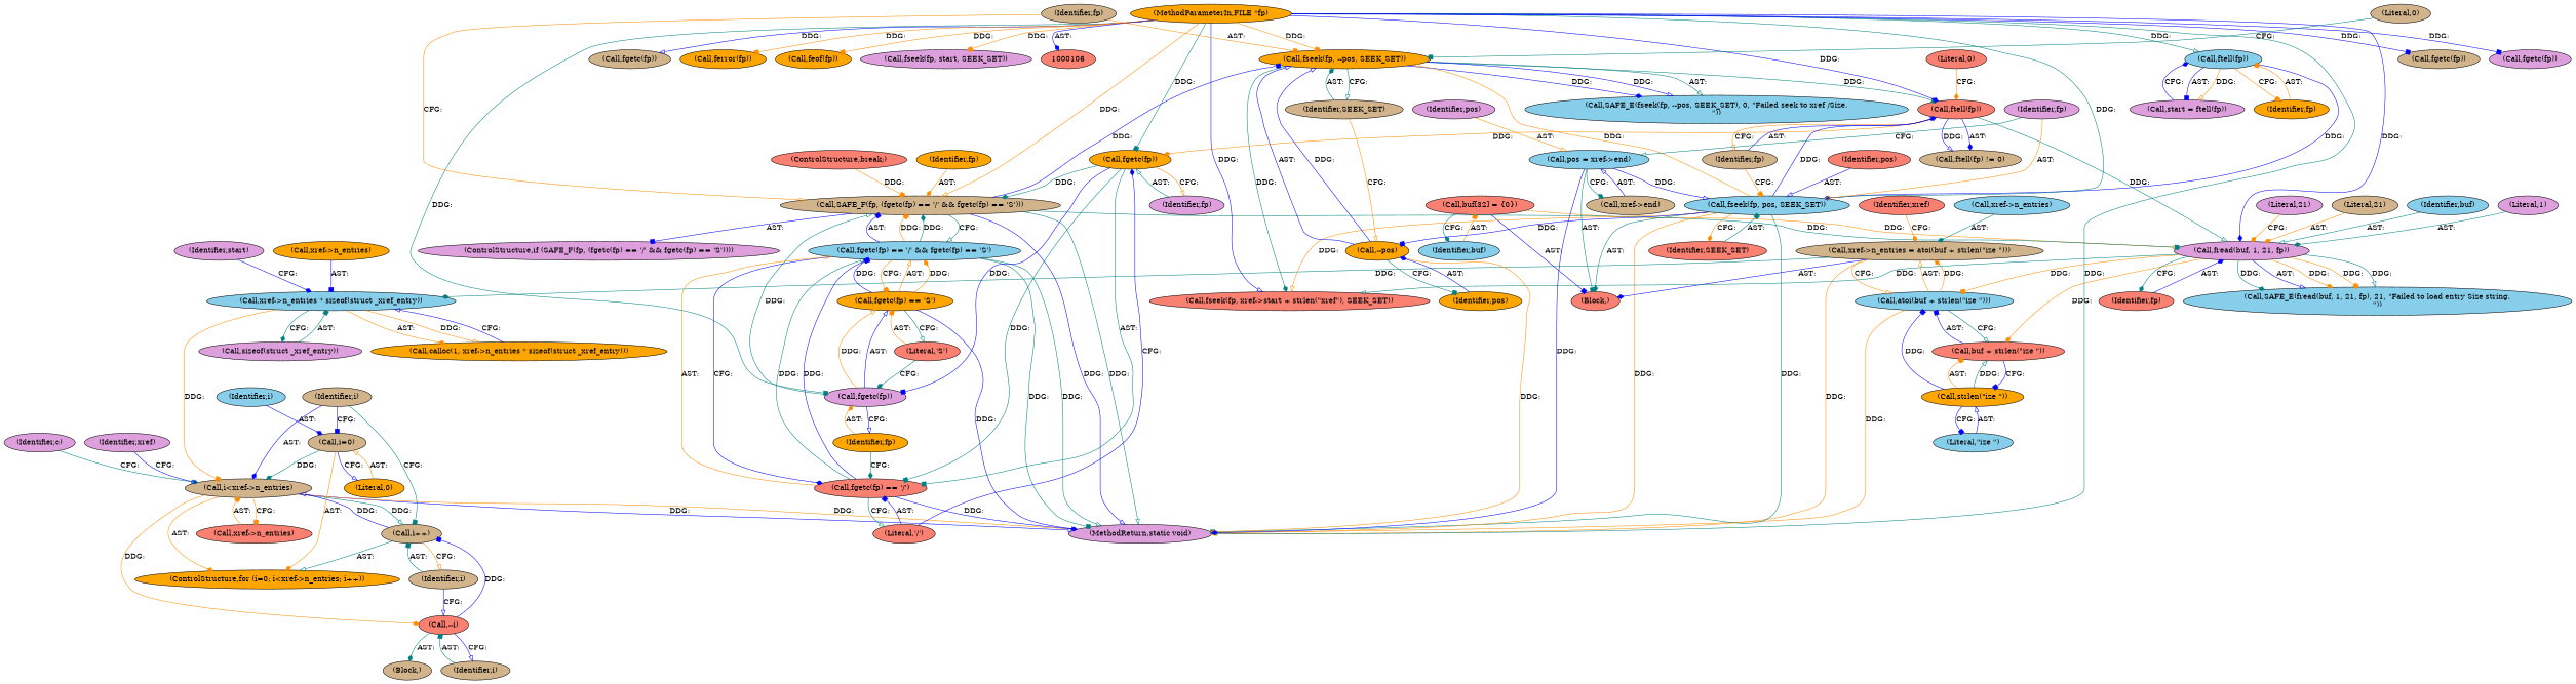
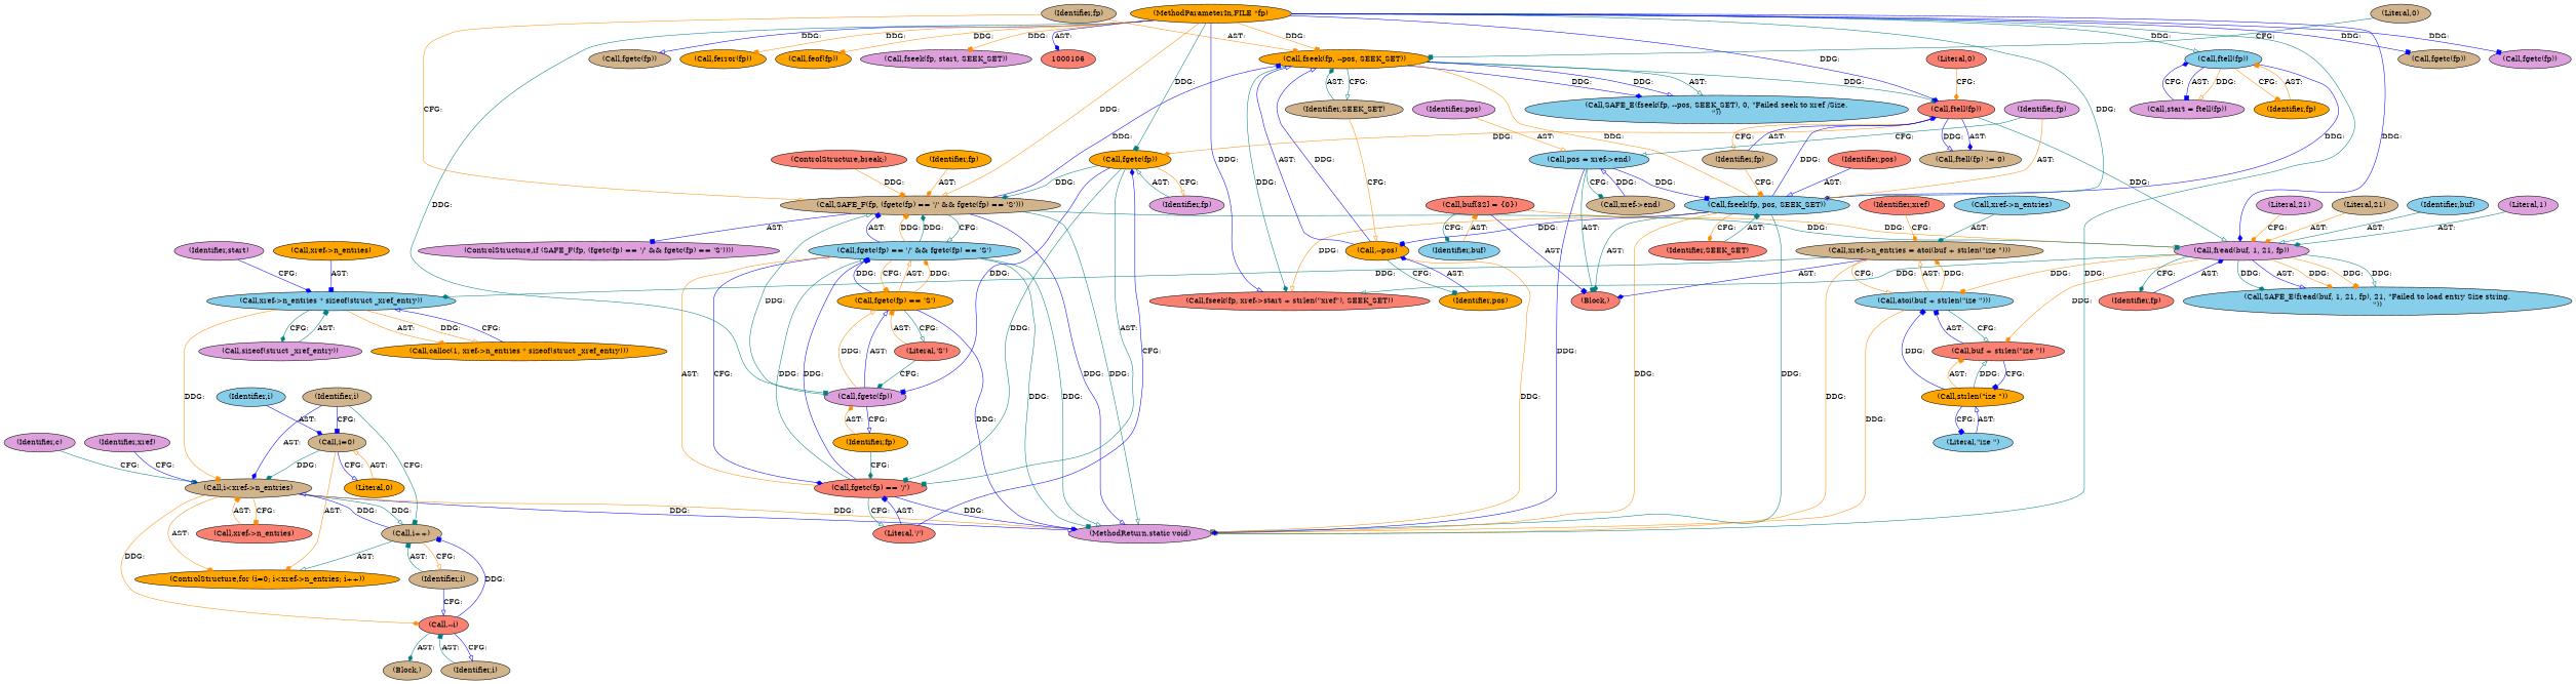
  digraph {
    node [fillcolor=tan style=filled]
    edge [arrowhead=onormal color=blue]
    n1 [label="(Call,i<xref->n_entries)"]
    n2 [label="(Call,i++)"]
    n3 [fillcolor=salmon label="(Call,--i)"]
    n4 [fillcolor=orange label="(ControlStructure,for (i=0; i<xref->n_entries; i++))"]
    n5 [fillcolor=salmon label="(Call,xref->n_entries)"]
    n6 [fillcolor=plum label="(MethodReturn,static void)"]
    n7 [label="(Identifier,i)"]
    n8 [label="(Block,)"]
    n9 [label="(Identifier,i)"]
    n10 [label="(Call,i=0)"]
    n11 [fillcolor=orange label="(Literal,0)"]
    n12 [fillcolor=skyblue label="(Call,xref->n_entries * sizeof(struct _xref_entry))"]
    n13 [fillcolor=plum label="(Call,sizeof(struct _xref_entry))"]
    n14 [fillcolor=orange label="(Call,calloc(1, xref->n_entries * sizeof(struct _xref_entry)))"]
    n15 [label="(Call,xref->n_entries = atoi(buf + strlen(\"ize \")))"]
    n16 [fillcolor=skyblue label="(Call,atoi(buf + strlen(\"ize \")))"]
    n17 [fillcolor=salmon label="(Block,)"]
    n18 [fillcolor=salmon label="(Call,buf + strlen(\"ize \"))"]
    n19 [fillcolor=orange label="(Call,strlen(\"ize \"))"]
    n20 [fillcolor=plum label="(Call,fread(buf, 1, 21, fp))"]
    n21 [fillcolor=salmon label="(Call,fseek(fp, xref->start + strlen(\"xref\"), SEEK_SET))"]
    n22 [fillcolor=skyblue label="(Call,SAFE_E(fread(buf, 1, 21, fp), 21, \"Failed to load entry Size string.\n\"))"]
    n23 [fillcolor=salmon label="(Identifier,fp)"]
    n24 [fillcolor=salmon label="(Call,buf[32] = {0})"]
    n25 [fillcolor=skyblue label="(Identifier,buf)"]
    n26 [label="(Call,SAFE_F(fp, (fgetc(fp) == '/' && fgetc(fp) == 'S')))"]
    n27 [fillcolor=orange label="(Call,fseek(fp, --pos, SEEK_SET))"]
    n28 [fillcolor=skyblue label="(Call,fgetc(fp) == '/' && fgetc(fp) == 'S')"]
    n29 [fillcolor=plum label="(ControlStructure,if (SAFE_F(fp, (fgetc(fp) == '/' && fgetc(fp) == 'S'))))"]
    n30 [fillcolor=salmon label="(Call,ftell(fp))"]
    n31 [fillcolor=skyblue label="(Call,SAFE_E(fseek(fp, --pos, SEEK_SET), 0, \"Failed seek to xref /Size.\n\"))"]
    n32 [label="(Identifier,SEEK_SET)"]
    n33 [fillcolor=salmon label="(Call,fgetc(fp) == '/')"]
    n34 [fillcolor=orange label="(Call,fgetc(fp) == 'S')"]
    n35 [fillcolor=orange label="(Call,fgetc(fp))"]
    n36 [fillcolor=plum label="(Call,fgetc(fp))"]
    n37 [fillcolor=plum label="(Identifier,fp)"]
    n38 [fillcolor=orange label="(Identifier,fp)"]
    n39 [fillcolor=salmon label="(Literal,'/')"]
    n40 [label="(Call,ftell(fp) != 0)"]
    n41 [label="(Identifier,fp)"]
    n42 [fillcolor=skyblue label="(Call,fseek(fp, pos, SEEK_SET))"]
    n43 [fillcolor=orange label="(Call,--pos)"]
    n44 [fillcolor=salmon label="(Identifier,SEEK_SET)"]
    n45 [fillcolor=orange label="(Identifier,pos)"]
    n46 [fillcolor=skyblue label="(Call,ftell(fp))"]
    n47 [fillcolor=orange label="(Identifier,fp)"]
    n48 [fillcolor=plum label="(Call,start = ftell(fp))"]
    n49 [fillcolor=orange label="(MethodParameterIn,FILE *fp)"]
    n50 [label="(Call,fgetc(fp))"]
    n51 [fillcolor=plum label="(Call,fgetc(fp))"]
    n52 [label="(Call,fgetc(fp))"]
    n53 [fillcolor=orange label="(Call,ferror(fp))"]
    n54 [fillcolor=orange label="(Call,feof(fp))"]
    n55 [fillcolor=plum label="(Call,fseek(fp, start, SEEK_SET))"]
    1000106 [fillcolor=salmon]
    n57 [fillcolor=skyblue label="(Call,pos = xref->end)"]
    n58 [label="(Call,xref->end)"]
    n59 [fillcolor=salmon label="(Literal,'S')"]
    n60 [fillcolor=skyblue label="(Literal,\"ize \")"]
    n61 [label="(Identifier,i)"]
    n62 [fillcolor=salmon label="(Literal,0)"]
    n63 [fillcolor=salmon label="(ControlStructure,break;)"]
    n64 [fillcolor=orange label="(Call,xref->n_entries)"]
    n65 [fillcolor=plum label="(Literal,21)"]
    n66 [fillcolor=plum label="(Identifier,pos)"]
    n67 [label="(Literal,21)"]
    n68 [fillcolor=orange label="(Identifier,fp)"]
    n69 [fillcolor=skyblue label="(Identifier,buf)"]
    n70 [fillcolor=plum label="(Identifier,c)"]
    n71 [fillcolor=plum label="(Identifier,fp)"]
    n72 [fillcolor=plum label="(Identifier,start)"]
    n73 [fillcolor=skyblue label="(Identifier,i)"]
    n74 [label="(Literal,0)"]
    n75 [fillcolor=plum label="(Literal,1)"]
    n76 [fillcolor=plum label="(Identifier,xref)"]
    n77 [label="(Identifier,fp)"]
    n78 [fillcolor=salmon label="(Identifier,xref)"]
    n79 [fillcolor=salmon label="(Identifier,pos)"]
    n80 [fillcolor=skyblue label="(Call,xref->n_entries)"]
    n1 -> n2 [color=teal label="DDG: "]
    n1 -> n3 [arrowhead=diamond color=darkorange label="DDG: "]
    n1 -> n4 [arrowhead=diamond color=darkorange label="AST: "]
    n1 -> n5 [arrowhead=box color=darkorange label="CFG: "]
    n1 -> n6 [label="DDG: "]
    n1 -> n6 [color=darkorange label="DDG: "]
    n2 -> n1 [label="DDG: "]
    n2 -> n4 [color=teal label="AST: "]
    n2 -> n7 [color=darkorange label="CFG: "]
    n3 -> n2 [arrowhead=box label="DDG: "]
    n3 -> n8 [arrowhead=diamond color=teal label="AST: "]
    n3 -> n9 [label="CFG: "]
    n5 -> n1 [arrowhead=box color=darkorange label="AST: "]
    n7 -> n2 [arrowhead=box color=teal label="AST: "]
    n7 -> n3 [label="CFG: "]
    n9 -> n3 [arrowhead=box color=teal label="AST: "]
    n10 -> n1 [arrowhead=diamond color=teal label="DDG: "]
    n10 -> n4 [arrowhead=diamond color=darkorange label="AST: "]
    n10 -> n11 [label="CFG: "]
    n11 -> n10 [color=darkorange label="AST: "]
    n12 -> n1 [arrowhead=box color=darkorange label="DDG: "]
    n12 -> n13 [arrowhead=diamond color=teal label="CFG: "]
    n12 -> n14 [arrowhead=diamond color=darkorange label="AST: "]
    n12 -> n14 [color=darkorange label="DDG: "]
    n13 -> n12 [arrowhead=box color=teal label="AST: "]
    n14 -> n12 [label="CFG: "]
    n15 -> n6 [arrowhead=diamond color=darkorange label="DDG: "]
    n15 -> n12 [arrowhead=diamond color=teal label="DDG: "]
    n15 -> n16 [color=darkorange label="CFG: "]
    n15 -> n17 [arrowhead=diamond label="AST: "]
    n16 -> n6 [arrowhead=box color=darkorange label="DDG: "]
    n16 -> n15 [color=darkorange label="AST: "]
    n16 -> n15 [arrowhead=diamond color=darkorange label="DDG: "]
    n16 -> n18 [color=teal label="CFG: "]
    n18 -> n16 [arrowhead=box label="AST: "]
    n18 -> n19 [arrowhead=box label="CFG: "]
    n19 -> n16 [arrowhead=box label="DDG: "]
    n19 -> n18 [arrowhead=box color=darkorange label="AST: "]
    n19 -> n18 [color=teal label="DDG: "]
    n19 -> n60 [arrowhead=box label="CFG: "]
    n20 -> n16 [arrowhead=box color=darkorange label="DDG: "]
    n20 -> n18 [arrowhead=diamond color=darkorange label="DDG: "]
    n20 -> n21 [color=teal label="DDG: "]
    n20 -> n22 [label="AST: "]
    n20 -> n22 [arrowhead=diamond color=darkorange label="DDG: "]
    n20 -> n22 [arrowhead=box color=darkorange label="DDG: "]
    n20 -> n22 [color=teal label="DDG: "]
    n20 -> n22 [arrowhead=diamond color=teal label="DDG: "]
    n20 -> n23 [arrowhead=diamond color=teal label="CFG: "]
    n23 -> n20 [arrowhead=diamond label="AST: "]
    n24 -> n17 [arrowhead=box label="AST: "]
    n24 -> n20 [color=darkorange label="DDG: "]
    n24 -> n25 [arrowhead=diamond color=teal label="CFG: "]
    n25 -> n24 [arrowhead=box color=darkorange label="AST: "]
    n26 -> n6 [color=teal label="DDG: "]
    n26 -> n6 [label="DDG: "]
    n26 -> n20 [arrowhead=box color=teal label="DDG: "]
    n26 -> n27 [arrowhead=box label="DDG: "]
    n26 -> n28 [color=teal label="CFG: "]
    n26 -> n29 [arrowhead=box label="AST: "]
    n27 -> n21 [arrowhead=diamond color=teal label="DDG: "]
    n27 -> n30 [arrowhead=box color=teal label="DDG: "]
    n27 -> n31 [color=teal label="AST: "]
    n27 -> n31 [arrowhead=diamond label="DDG: "]
    n27 -> n31 [label="DDG: "]
    n27 -> n32 [color=teal label="CFG: "]
    n28 -> n6 [arrowhead=box color=teal label="DDG: "]
    n28 -> n6 [color=teal label="DDG: "]
    n28 -> n26 [arrowhead=box label="AST: "]
    n28 -> n26 [arrowhead=box color=darkorange label="DDG: "]
    n28 -> n26 [arrowhead=diamond color=teal label="DDG: "]
    n28 -> n33 [arrowhead=diamond label="CFG: "]
    n28 -> n34 [arrowhead=box color=darkorange label="CFG: "]
    n30 -> n20 [color=teal label="DDG: "]
    n30 -> n35 [arrowhead=diamond color=darkorange label="DDG: "]
    n30 -> n40 [arrowhead=diamond label="AST: "]
    n30 -> n40 [label="DDG: "]
    n30 -> n41 [color=darkorange label="CFG: "]
    n32 -> n27 [arrowhead=diamond color=teal label="AST: "]
    n32 -> n43 [color=darkorange label="CFG: "]
    n33 -> n6 [arrowhead=diamond label="DDG: "]
    n33 -> n28 [color=darkorange label="AST: "]
    n33 -> n28 [arrowhead=box label="DDG: "]
    n33 -> n28 [color=teal label="DDG: "]
    n33 -> n39 [color=teal label="CFG: "]
    n34 -> n6 [label="DDG: "]
    n34 -> n28 [color=darkorange label="AST: "]
    n34 -> n28 [arrowhead=diamond color=darkorange label="DDG: "]
    n34 -> n28 [arrowhead=box label="DDG: "]
    n34 -> n59 [color=teal label="CFG: "]
    n35 -> n26 [arrowhead=diamond color=teal label="DDG: "]
    n35 -> n33 [arrowhead=box color=teal label="AST: "]
    n35 -> n33 [arrowhead=box color=teal label="DDG: "]
    n35 -> n36 [arrowhead=box label="DDG: "]
    n35 -> n37 [color=darkorange label="CFG: "]
    n36 -> n26 [color=teal label="DDG: "]
    n36 -> n34 [label="AST: "]
    n36 -> n34 [color=darkorange label="DDG: "]
    n36 -> n38 [label="CFG: "]
    n37 -> n35 [color=teal label="AST: "]
    n38 -> n33 [arrowhead=diamond color=teal label="CFG: "]
    n38 -> n36 [arrowhead=diamond color=darkorange label="AST: "]
    n39 -> n33 [arrowhead=box label="AST: "]
    n39 -> n35 [arrowhead=diamond label="CFG: "]
    n41 -> n30 [arrowhead=diamond label="AST: "]
    n41 -> n42 [arrowhead=box color=darkorange label="CFG: "]
    n42 -> n6 [arrowhead=box color=teal label="DDG: "]
    n42 -> n6 [color=darkorange label="DDG: "]
    n42 -> n17 [arrowhead=diamond color=teal label="AST: "]
    n42 -> n21 [color=darkorange label="DDG: "]
    n42 -> n27 [color=darkorange label="DDG: "]
    n42 -> n30 [label="DDG: "]
    n42 -> n43 [arrowhead=box label="DDG: "]
    n42 -> n44 [arrowhead=diamond color=darkorange label="CFG: "]
    n43 -> n6 [arrowhead=diamond color=darkorange label="DDG: "]
    n43 -> n27 [label="AST: "]
    n43 -> n27 [label="DDG: "]
    n43 -> n45 [arrowhead=box color=teal label="CFG: "]
    n44 -> n42 [arrowhead=box color=teal label="AST: "]
    n45 -> n43 [arrowhead=diamond label="AST: "]
    n46 -> n42 [arrowhead=diamond label="DDG: "]
    n46 -> n47 [arrowhead=box color=darkorange label="CFG: "]
    n46 -> n48 [arrowhead=box label="AST: "]
    n46 -> n48 [color=darkorange label="DDG: "]
    n47 -> n46 [arrowhead=box color=darkorange label="AST: "]
    n48 -> n46 [arrowhead=diamond label="CFG: "]
    n49 -> n6 [color=teal label="DDG: "]
    n49 -> n20 [arrowhead=diamond label="DDG: "]
    n49 -> n21 [label="DDG: "]
    n49 -> n26 [color=darkorange label="DDG: "]
    n49 -> n27 [arrowhead=box color=darkorange label="DDG: "]
    n49 -> n30 [arrowhead=diamond label="DDG: "]
    n49 -> n35 [arrowhead=box color=teal label="DDG: "]
    n49 -> n36 [arrowhead=box color=teal label="DDG: "]
    n49 -> n42 [color=teal label="DDG: "]
    n49 -> n46 [color=teal label="DDG: "]
    n49 -> n50 [arrowhead=box label="DDG: "]
    n49 -> n51 [arrowhead=box label="DDG: "]
    n49 -> n52 [label="DDG: "]
    n49 -> n53 [arrowhead=box color=darkorange label="DDG: "]
    n49 -> n54 [arrowhead=box color=darkorange label="DDG: "]
    n49 -> n55 [arrowhead=box color=darkorange label="DDG: "]
    n49 -> 1000106 [arrowhead=diamond label="AST: "]
    n57 -> n6 [arrowhead=diamond label="DDG: "]
    n57 -> n17 [arrowhead=box color=teal label="AST: "]
-   n57 -> n42 [label="DDG: "]
+   n57 -> n42 [arrowhead=box label="DDG: "]
    n57 -> n58 [arrowhead=diamond color=teal label="CFG: "]
-   n58 -> n57 [label="AST: "]
+   n58 -> n57 [label="DDG: "]
    n59 -> n34 [arrowhead=box color=darkorange label="AST: "]
    n59 -> n36 [arrowhead=diamond color=teal label="CFG: "]
    n60 -> n19 [label="AST: "]
    n61 -> n1 [arrowhead=diamond label="AST: "]
    n61 -> n2 [arrowhead=box color=teal label="CFG: "]
    n61 -> n10 [arrowhead=box label="CFG: "]
    n62 -> n30 [arrowhead=diamond color=darkorange label="CFG: "]
    n63 -> n26 [arrowhead=box color=darkorange label="DDG: "]
    n64 -> n12 [arrowhead=box label="AST: "]
    n65 -> n20 [arrowhead=diamond color=darkorange label="CFG: "]
    n66 -> n57 [color=darkorange label="AST: "]
    n67 -> n20 [arrowhead=diamond color=darkorange label="AST: "]
    n68 -> n26 [arrowhead=diamond color=darkorange label="AST: "]
    n69 -> n20 [color=teal label="AST: "]
    n70 -> n1 [arrowhead=diamond color=teal label="CFG: "]
    n71 -> n42 [color=darkorange label="AST: "]
    n71 -> n57 [color=teal label="CFG: "]
    n72 -> n12 [arrowhead=diamond label="CFG: "]
    n73 -> n10 [arrowhead=diamond label="AST: "]
    n74 -> n27 [arrowhead=box color=teal label="CFG: "]
    n75 -> n20 [arrowhead=diamond color=teal label="AST: "]
    n76 -> n1 [label="CFG: "]
    n77 -> n26 [color=darkorange label="CFG: "]
    n77 -> n27 [arrowhead=box color=darkorange label="AST: "]
    n78 -> n15 [arrowhead=diamond color=darkorange label="CFG: "]
    n79 -> n42 [label="AST: "]
    n80 -> n15 [arrowhead=diamond color=teal label="AST: "]
  }
